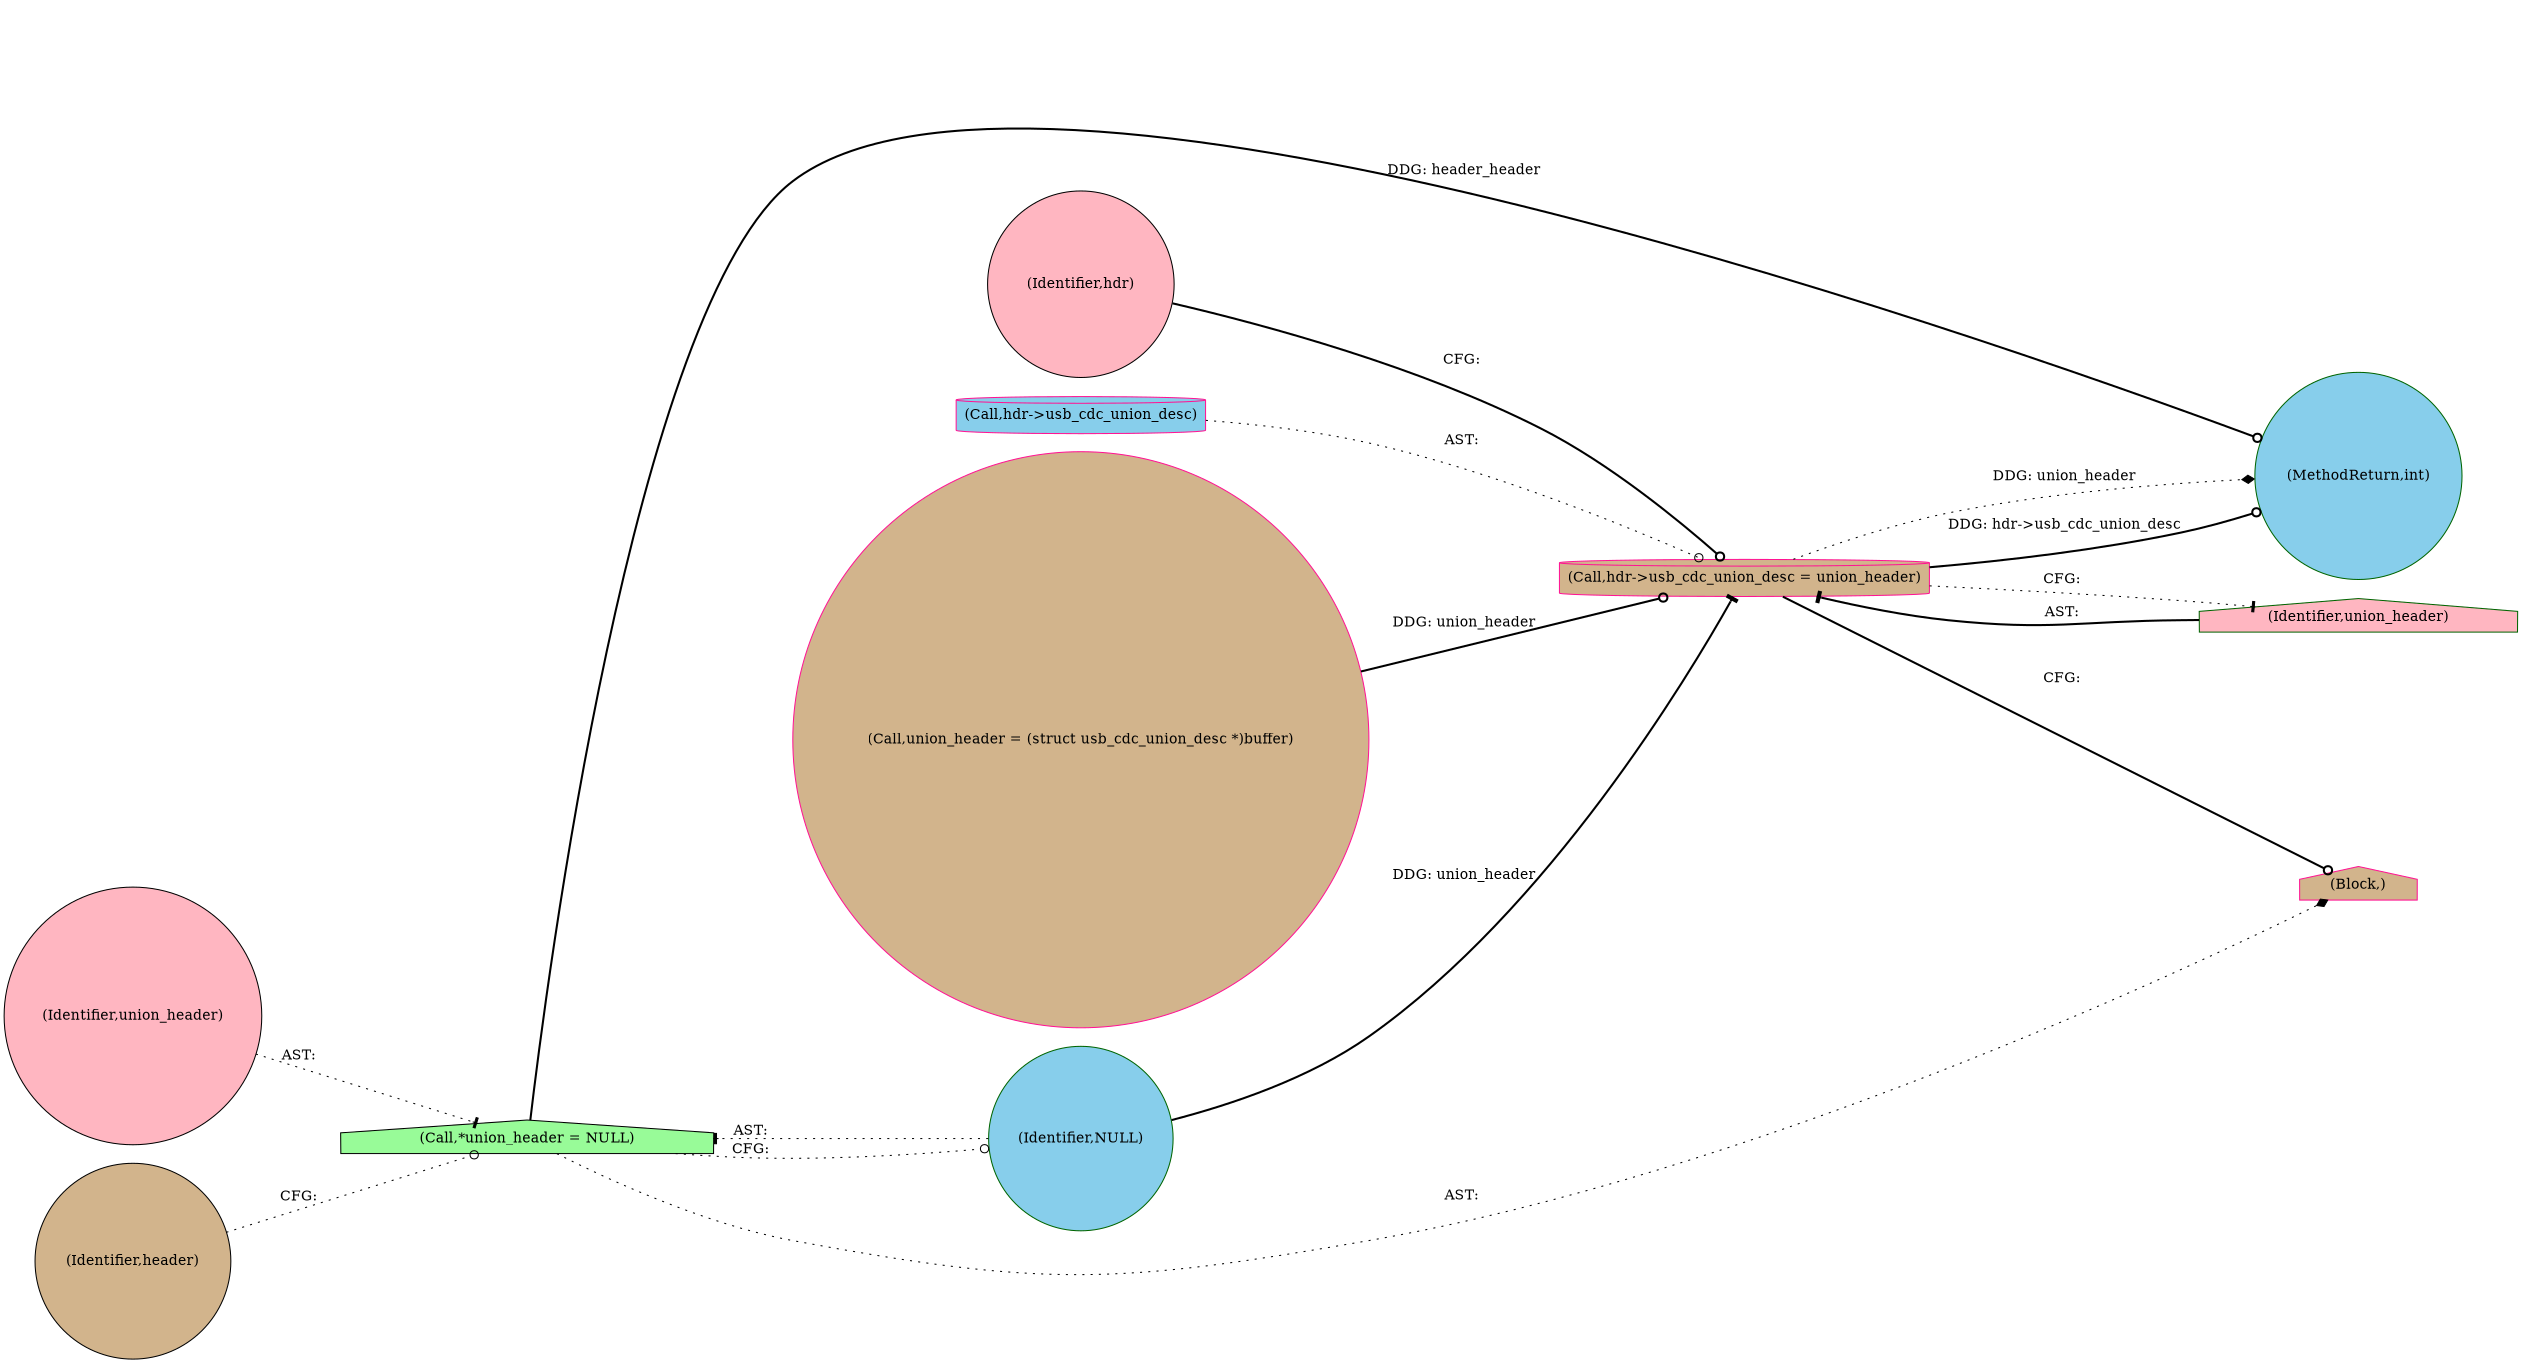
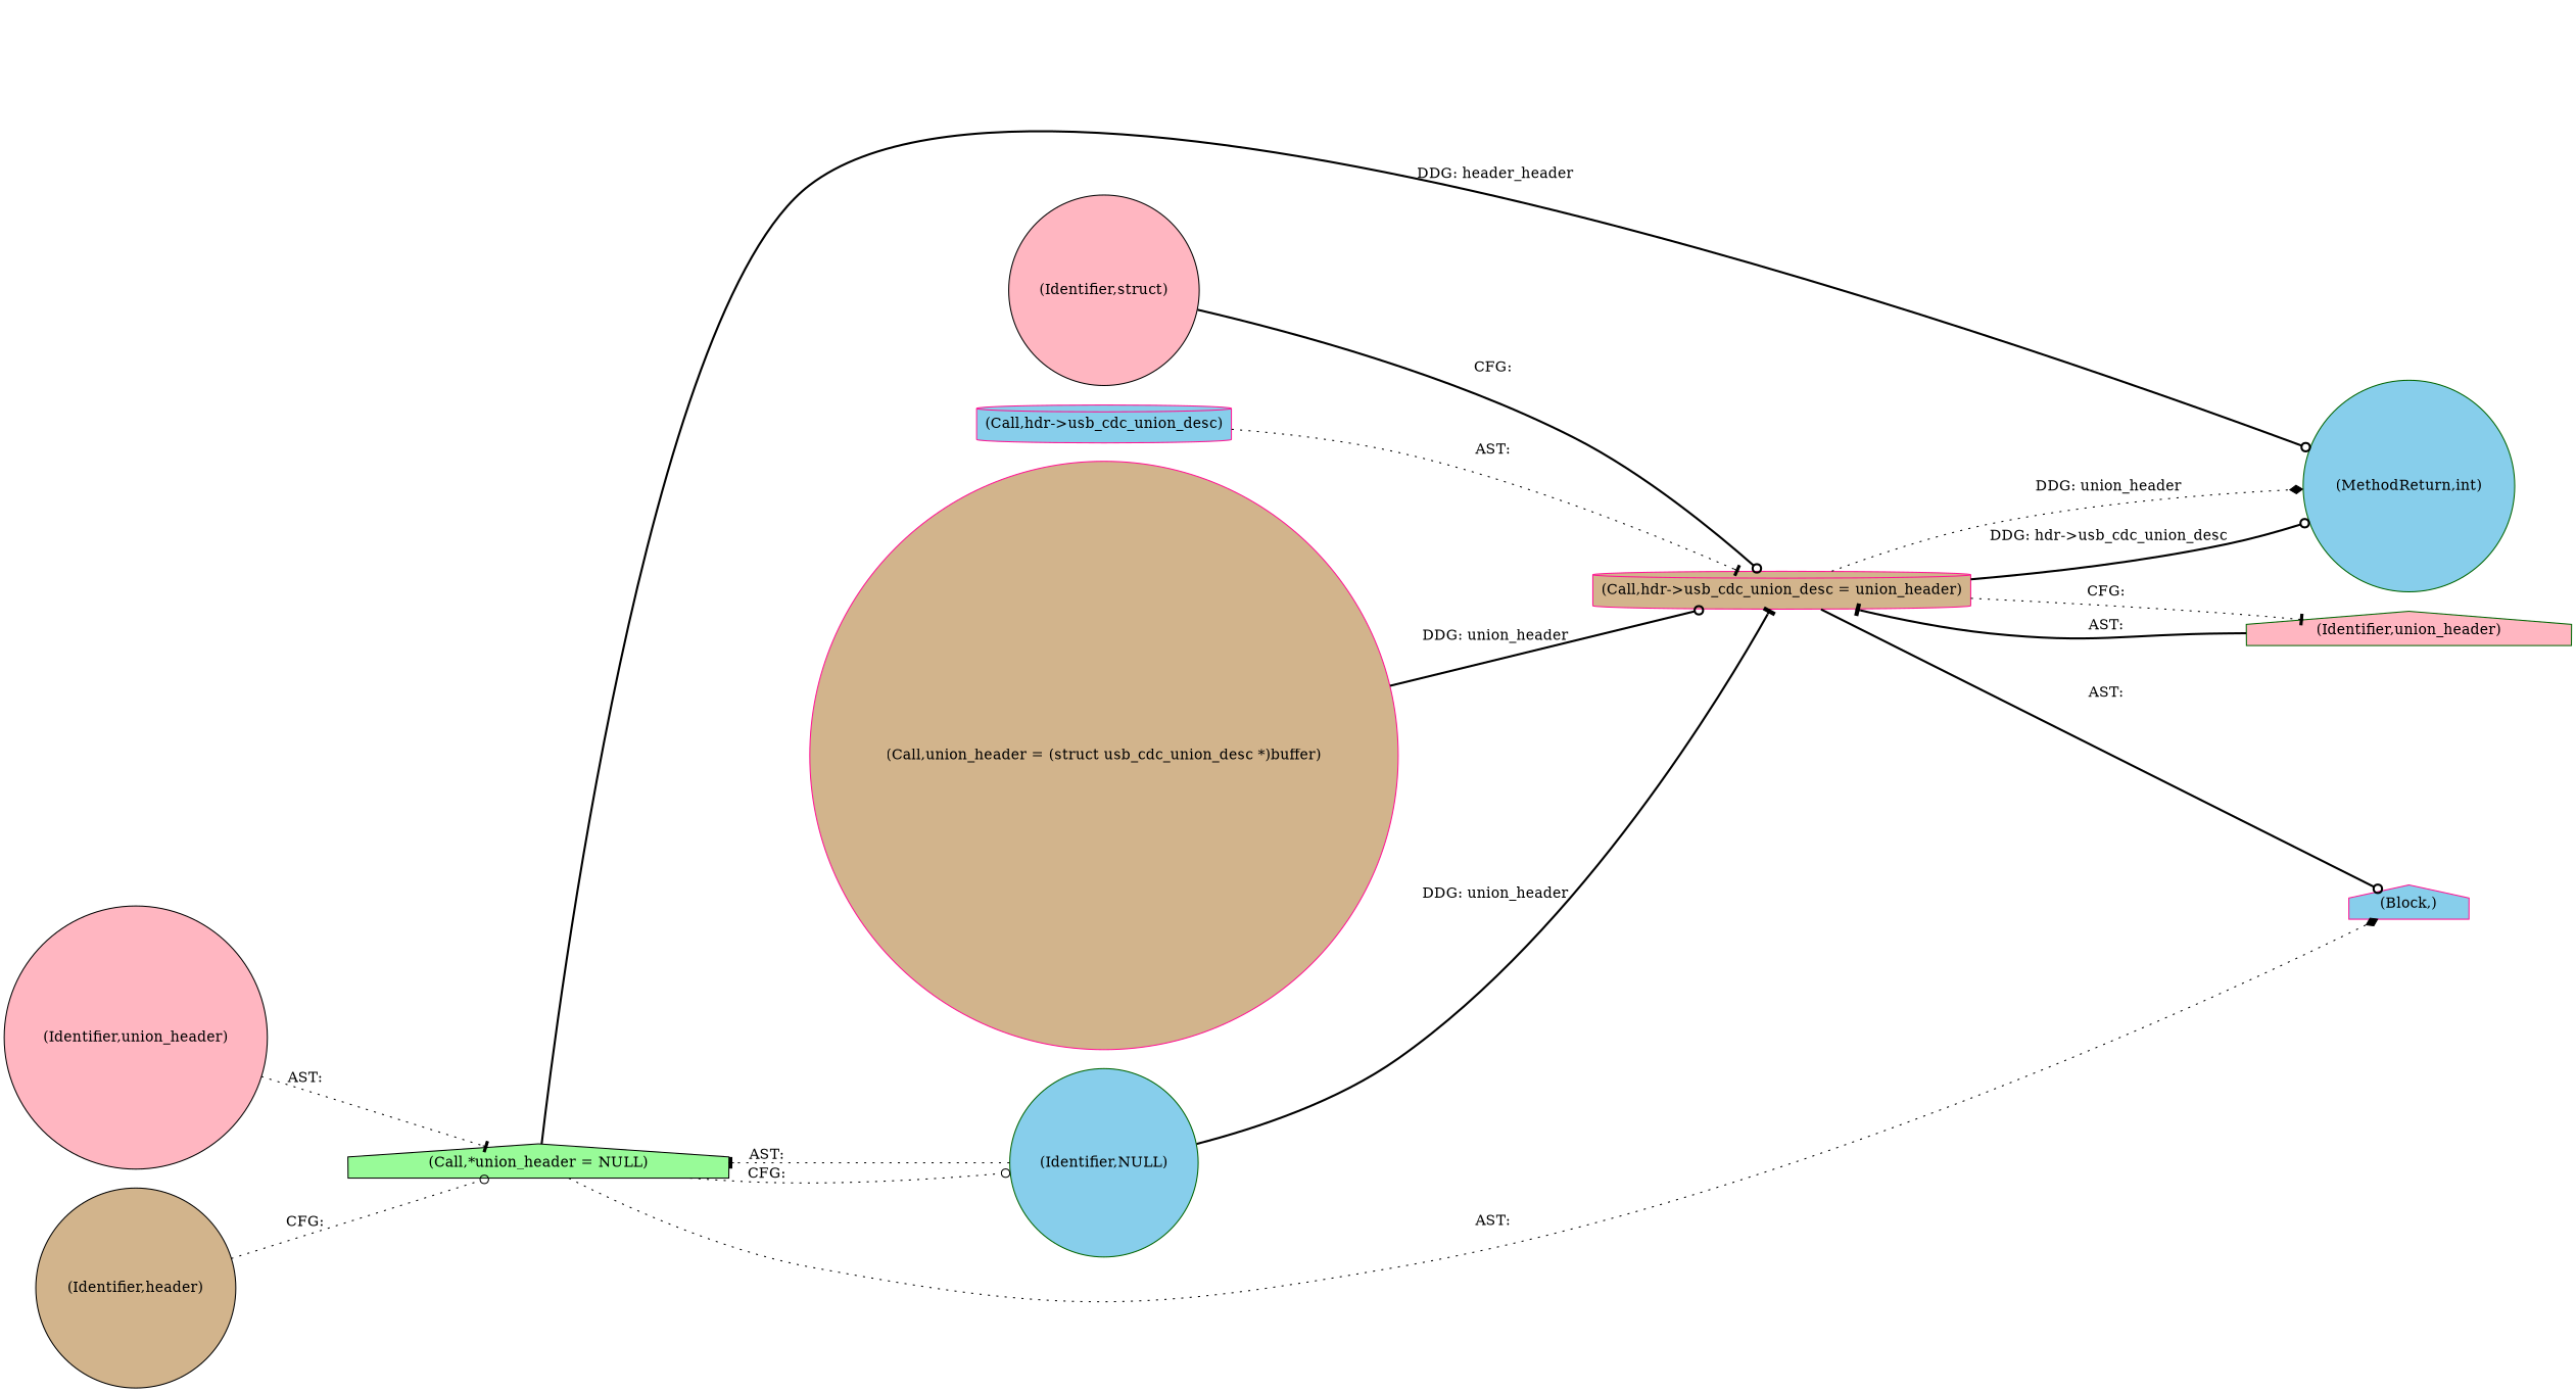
  digraph {
    rankdir=LR
    node [color=black fillcolor=tan shape=circle style=filled]
    edge [arrowhead=odot style=dotted]
    n1 [fillcolor=palegreen label="(Call,*union_header = NULL)" shape=house]
    n2 [color=darkgreen fillcolor=skyblue label="(MethodReturn,int)"]
-   n3 [color=deeppink label="(Block,)" shape=house]
+   n3 [color=deeppink fillcolor=skyblue label="(Block,)" shape=house]
    n4 [color=darkgreen fillcolor=skyblue label="(Identifier,NULL)"]
    n5 [color=deeppink label="(Call,hdr->usb_cdc_union_desc = union_header)" shape=cylinder]
    n6 [color=darkgreen fillcolor=lightpink label="(Identifier,union_header)" shape=house]
-   n7 [fillcolor=lightpink label="(Identifier,hdr)"]
+   n7 [fillcolor=lightpink label="(Identifier,struct)"]
    n8 [fillcolor=lightpink label="(Identifier,union_header)"]
    n9 [label="(Identifier,header)"]
    n10 [color=deeppink fillcolor=skyblue label="(Call,hdr->usb_cdc_union_desc)" shape=cylinder]
    n11 [color=deeppink label="(Call,union_header = (struct usb_cdc_union_desc *)buffer)"]
    n1 -> n2 [label="DDG: header_header" style=bold]
    n1 -> n3 [arrowhead=diamond label="AST: "]
    n1 -> n4 [label="CFG: "]
    n4 -> n1 [arrowhead=tee label="AST: "]
    n4 -> n5 [arrowhead=tee label="DDG: union_header" style=bold]
    n5 -> n2 [arrowhead=diamond label="DDG: union_header"]
    n5 -> n2 [label="DDG: hdr->usb_cdc_union_desc" style=bold]
-   n5 -> n3 [label="CFG: " style=bold]
+   n5 -> n3 [label="AST: " style=bold]
    n5 -> n6 [arrowhead=tee label="CFG: "]
    n6 -> n5 [arrowhead=tee label="AST: " style=bold]
    n7 -> n5 [label="CFG: " style=bold]
    n8 -> n1 [arrowhead=tee label="AST: "]
    n9 -> n1 [label="CFG: "]
-   n10 -> n5 [label="AST: "]
+   n10 -> n5 [arrowhead=tee label="AST: "]
    n11 -> n5 [label="DDG: union_header" style=bold]
  }
